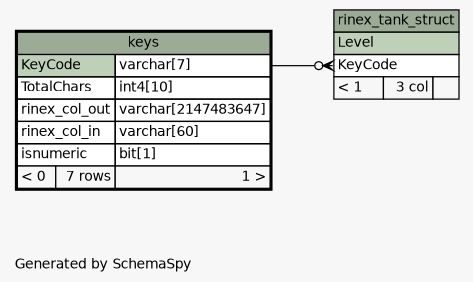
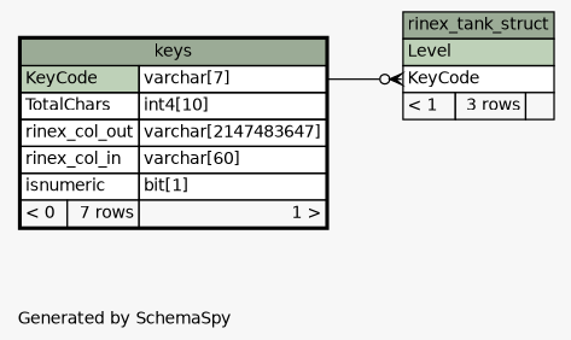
  digraph {
    bgcolor="#f7f7f7"
    fontname="DejaVu Sans"
    fontsize=11
    label="\nGenerated by SchemaSpy"
    labeljust=l
    nodesep=0.18
    rankdir=RL
    ranksep=0.46
    node [fontname="DejaVu Sans" fontsize=11 shape=plaintext]
-   n1 [label=<     <TABLE BORDER="0" CELLBORDER="1" CELLSPACING="0" BGCOLOR="#ffffff">       <TR><TD COLSPAN="3" BGCOLOR="#9bab96" ALIGN="CENTER">rinex_tank_struct</TD></TR>       <TR><TD PORT="Level" COLSPAN="3" BGCOLOR="#bed1b8" ALIGN="LEFT">Level</TD></TR>       <TR><TD PORT="KeyCode" COLSPAN="3" ALIGN="LEFT">KeyCode</TD></TR>       <TR><TD ALIGN="LEFT" BGCOLOR="#f7f7f7">&lt; 1</TD><TD ALIGN="RIGHT" BGCOLOR="#f7f7f7">3 col</TD><TD ALIGN="RIGHT" BGCOLOR="#f7f7f7">  </TD></TR>     </TABLE>>]
+   n1 [label=<     <TABLE BORDER="0" CELLBORDER="1" CELLSPACING="0" BGCOLOR="#ffffff">       <TR><TD COLSPAN="3" BGCOLOR="#9bab96" ALIGN="CENTER">rinex_tank_struct</TD></TR>       <TR><TD PORT="Level" COLSPAN="3" BGCOLOR="#bed1b8" ALIGN="LEFT">Level</TD></TR>       <TR><TD PORT="KeyCode" COLSPAN="3" ALIGN="LEFT">KeyCode</TD></TR>       <TR><TD ALIGN="LEFT" BGCOLOR="#f7f7f7">&lt; 1</TD><TD ALIGN="RIGHT" BGCOLOR="#f7f7f7">3 rows</TD><TD ALIGN="RIGHT" BGCOLOR="#f7f7f7">  </TD></TR>     </TABLE>>]
    n2 [label=<     <TABLE BORDER="2" CELLBORDER="1" CELLSPACING="0" BGCOLOR="#ffffff">       <TR><TD COLSPAN="3" BGCOLOR="#9bab96" ALIGN="CENTER">keys</TD></TR>       <TR><TD PORT="KeyCode" COLSPAN="2" BGCOLOR="#bed1b8" ALIGN="LEFT">KeyCode</TD><TD PORT="KeyCode.type" ALIGN="LEFT">varchar[7]</TD></TR>       <TR><TD PORT="TotalChars" COLSPAN="2" ALIGN="LEFT">TotalChars</TD><TD PORT="TotalChars.type" ALIGN="LEFT">int4[10]</TD></TR>       <TR><TD PORT="rinex_col_out" COLSPAN="2" ALIGN="LEFT">rinex_col_out</TD><TD PORT="rinex_col_out.type" ALIGN="LEFT">varchar[2147483647]</TD></TR>       <TR><TD PORT="rinex_col_in" COLSPAN="2" ALIGN="LEFT">rinex_col_in</TD><TD PORT="rinex_col_in.type" ALIGN="LEFT">varchar[60]</TD></TR>       <TR><TD PORT="isnumeric" COLSPAN="2" ALIGN="LEFT">isnumeric</TD><TD PORT="isnumeric.type" ALIGN="LEFT">bit[1]</TD></TR>       <TR><TD ALIGN="LEFT" BGCOLOR="#f7f7f7">&lt; 0</TD><TD ALIGN="RIGHT" BGCOLOR="#f7f7f7">7 rows</TD><TD ALIGN="RIGHT" BGCOLOR="#f7f7f7">1 &gt;</TD></TR>     </TABLE>>]
    n1 -> n2 [arrowhead=none arrowsize=0.8 arrowtail=crowodot dir=back headport="KeyCode.type:e" tailport="KeyCode:w" fontname="DejaVu Sans"]
  }
